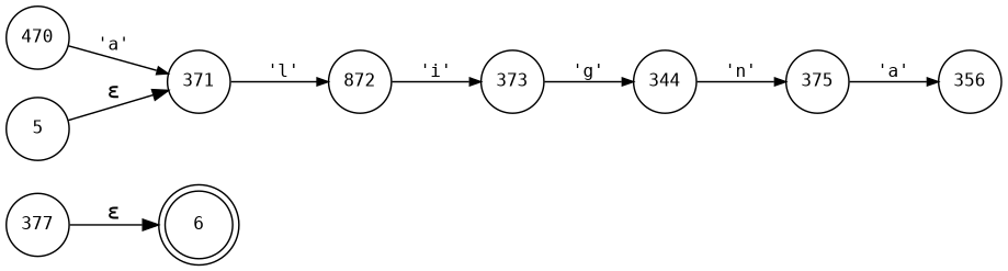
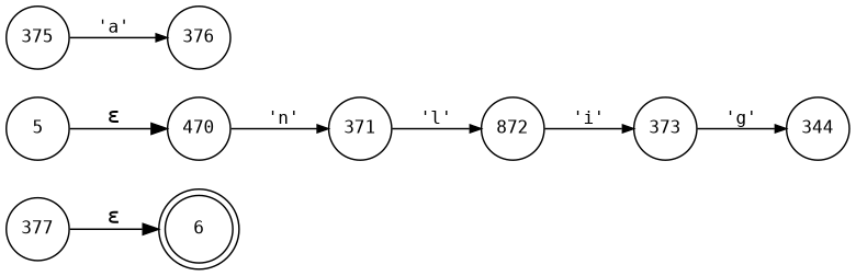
  digraph {
    fontname="DejaVu Sans Mono"
    rankdir=LR
    node [fixedsize=true fontname="DejaVu Sans Mono" fontsize=11 shape=circle peripheries=1]
    edge [arrowhead=normal arrowsize=.7 fontname="DejaVu Sans Mono" fontsize=11]
    n1 [label=6 shape=doublecircle width=.6 peripheries=""]
    n2 [label=470 width=.55]
    n3 [label=371 width=.55]
    n4 [label=872 width=.55]
    n5 [label=373 width=.55]
    n6 [label=344 width=.55]
    n7 [label=5 width=.55]
    n8 [label=375 width=.55]
-   n9 [label=356 width=.55]
+   n9 [label=376 width=.55]
    n10 [label=377 width=.55]
-   n2 -> n3 [label="'a'"]
+   n2 -> n3 [label="'n'"]
    n3 -> n4 [label="'l'"]
    n4 -> n5 [label="'i'"]
    n5 -> n6 [label="'g'"]
-   n6 -> n8 [label="'n'"]
-   n7 -> n3 [label="&epsilon;" arrowhead="" arrowsize="" fontsize=""]
+   n7 -> n2 [label="&epsilon;" arrowhead="" arrowsize="" fontsize=""]
    n8 -> n9 [label="'a'"]
    n10 -> n1 [label="&epsilon;" arrowhead="" arrowsize="" fontsize=""]
  }
